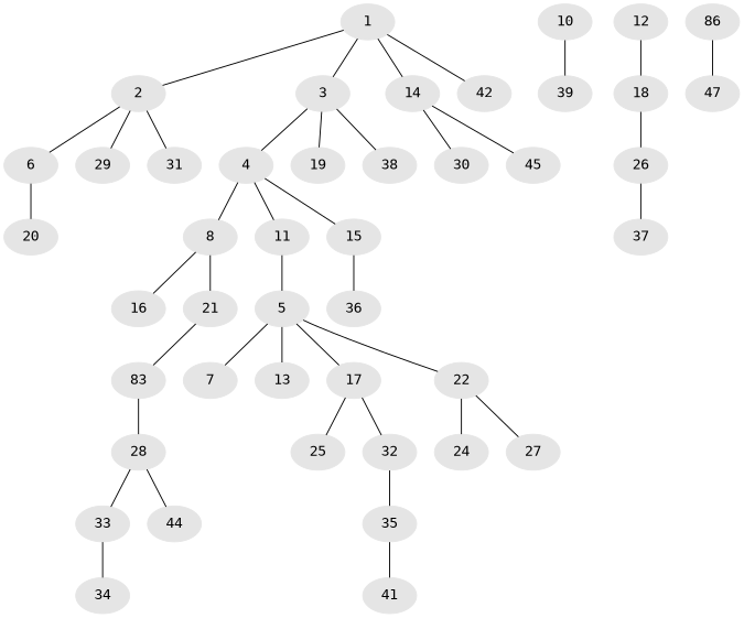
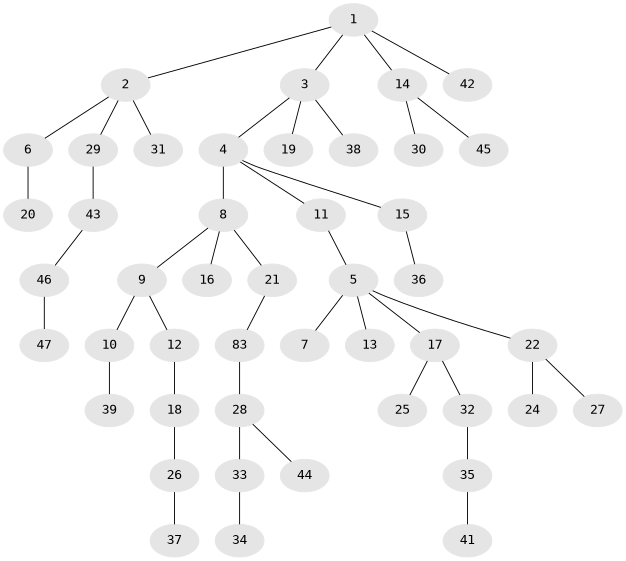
  graph {
    fontname="DejaVu Sans Mono"
    node [color=gray90 fontname="DejaVu Sans Mono" style=filled]
    edge [fontname="DejaVu Sans Mono" weight=1.0]
    1
    2
    3
    14
    42
    6
    29
    31
    4
    19
    38
    30
    45
    20
+   43
    8
    11
    15
    5
    7
    13
    17
    22
+   9
    16
    21
    36
    25
    32
    24
    27
    10
    12
    n34 [label=83]
    39
    18
    26
    35
    37
    28
    33
    44
    34
-   46 [label=86]
+   46
    41
    47
    1 -- 2
    1 -- 3
    1 -- 14
    1 -- 42
    2 -- 6
    2 -- 29
    2 -- 31
    3 -- 4
    3 -- 19
    3 -- 38
    14 -- 30
    14 -- 45
    6 -- 20
+   29 -- 43
    4 -- 8 [weight=2.0]
    4 -- 11
    4 -- 15
+   43 -- 46
+   8 -- 9
    8 -- 16
    8 -- 21
    11 -- 5
    15 -- 36
    5 -- 7
    5 -- 13
    5 -- 17
    5 -- 22
    17 -- 25 [weight=2.0]
    17 -- 32
    22 -- 24
    22 -- 27
+   9 -- 10
+   9 -- 12
    21 -- n34
    32 -- 35
    10 -- 39
    12 -- 18
    n34 -- 28
    18 -- 26 [weight=3.0]
    26 -- 37
    35 -- 41
    28 -- 33
    28 -- 44
    33 -- 34 [weight=3.0]
    46 -- 47
  }
